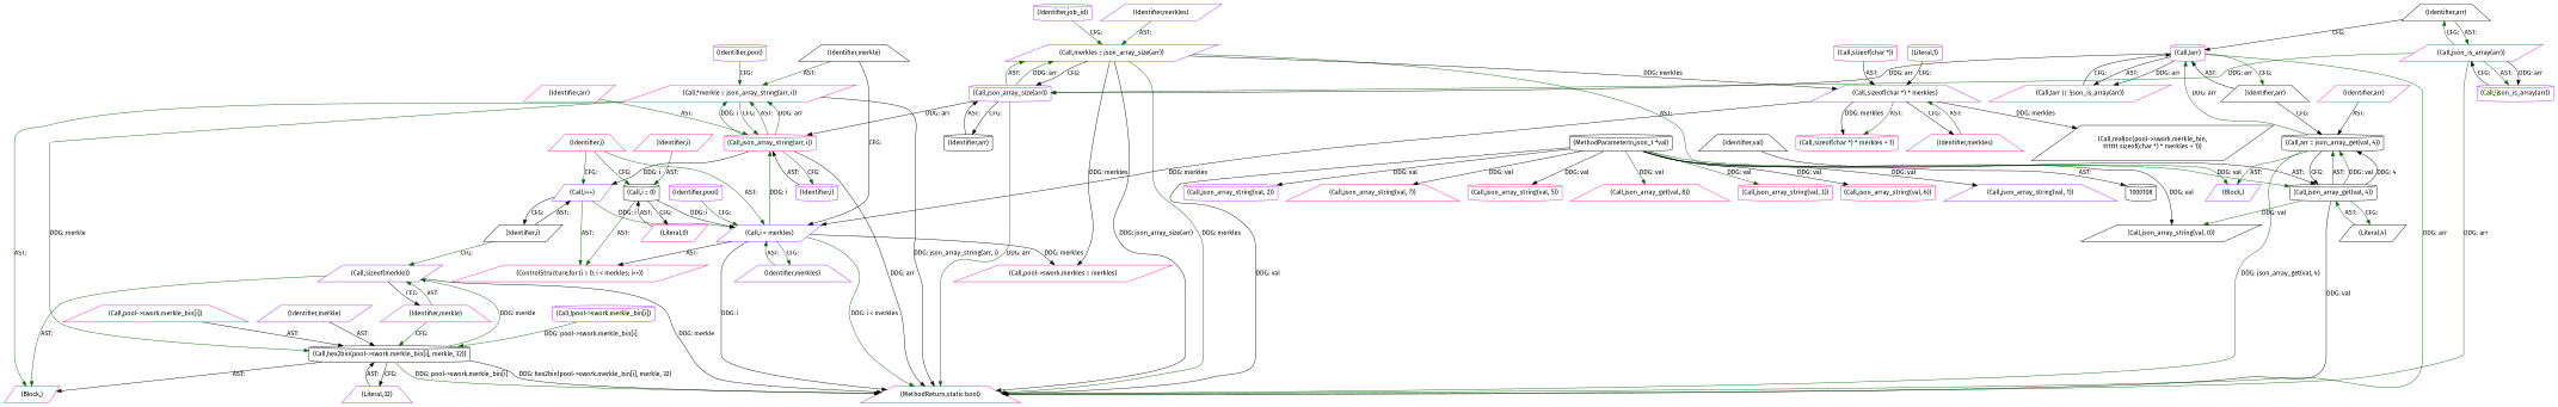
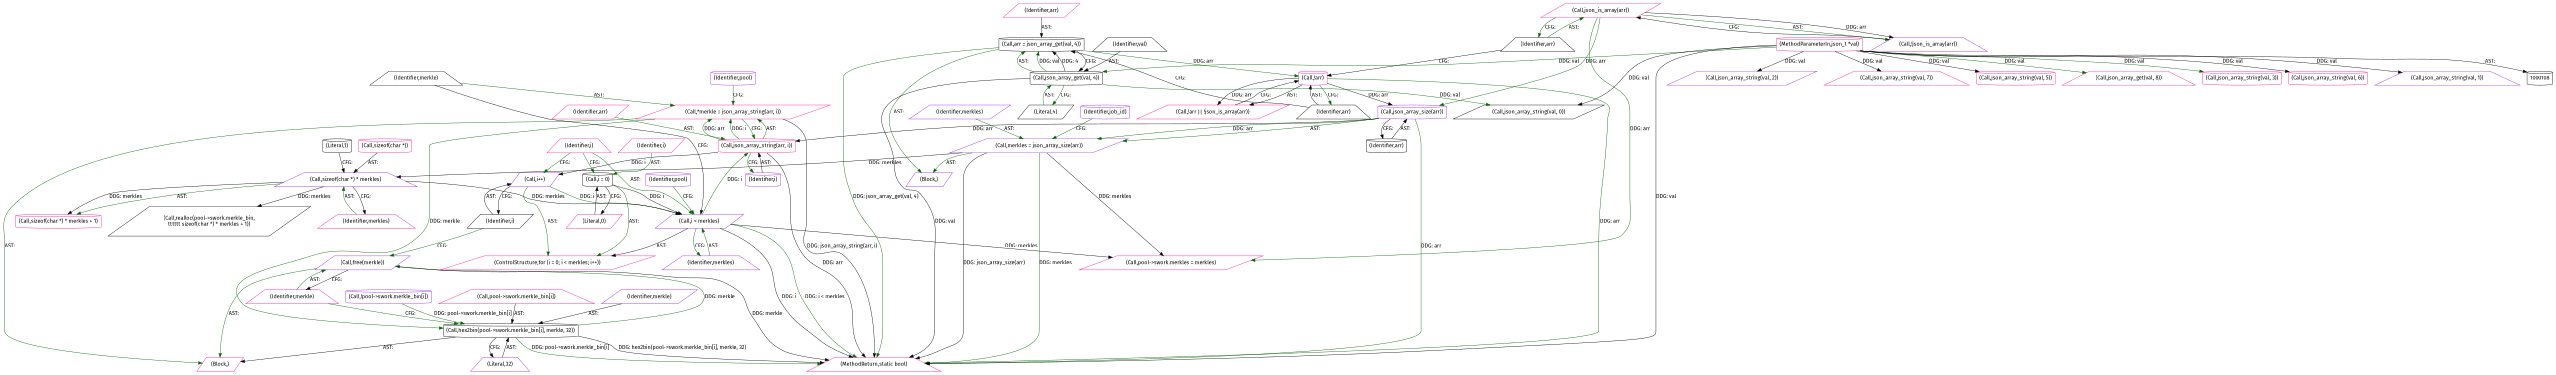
  digraph {
    fontname="Fira Sans"
    node [color=deeppink fontname="Fira Sans" shape=parallelogram]
    edge [color=darkgreen fontname="Fira Sans"]
    n1 [label="(Call,*merkle = json_array_string(arr, i))"]
    n2 [label="(Call,json_array_string(arr, i))" shape=cylinder]
    n3 [color=black label="(Call,hex2bin(pool->swork.merkle_bin[i], merkle, 32))" shape=cylinder]
    n4 [label="(MethodReturn,static bool)" shape=trapezium]
    n5 [label="(Block,)"]
    n6 [color=purple label="(Call,i++)"]
    n7 [color=purple label="(Identifier,i)" shape=cylinder]
-   n8 [color=purple label="(Call,sizeof(merkle))"]
+   n8 [color=purple label="(Call,free(merkle))"]
    n9 [color=purple label="(Literal,32)" shape=trapezium]
    n10 [color=purple label="(Call,i < merkles)"]
    n11 [label="(ControlStructure,for (i = 0; i < merkles; i++))"]
    n12 [color=black label="(Identifier,i)"]
    n13 [color=purple label="(Call,json_array_size(arr))" shape=cylinder]
    n14 [color=purple label="(Call,merkles = json_array_size(arr))"]
    n15 [color=black label="(Identifier,arr)" shape=cylinder]
    n16 [color=purple label="(Block,)"]
    n17 [label="(Call,pool->swork.merkles = merkles)"]
    n18 [color=purple label="(Call,sizeof(char *) * merkles)" shape=trapezium]
    n19 [label="(Call,!arr)" shape=cylinder]
    n20 [label="(Call,!arr || !json_is_array(arr))"]
    n21 [color=black label="(Identifier,arr)" shape=trapezium]
    n22 [label="(Call,json_is_array(arr))"]
-   n23 [color=purple label="(Call,!json_is_array(arr))" shape=cylinder]
+   n23 [color=purple label="(Call,!json_is_array(arr))" shape=trapezium]
    n24 [color=black label="(Identifier,arr)" shape=trapezium]
    n25 [color=black label="(Call,arr = json_array_get(val, 4))" shape=cylinder]
    n26 [color=black label="(Call,json_array_get(val, 4))" shape=cylinder]
    n27 [color=black label="(Call,json_array_string(val, 0))"]
    n28 [color=black label="(Literal,4)"]
-   n29 [color=black label="(MethodParameterIn,json_t *val)" shape=cylinder]
-   n30 [color=purple label="(Call,json_array_string(val, 2))" shape=cylinder]
+   n29 [label="(MethodParameterIn,json_t *val)" shape=cylinder]
+   n30 [color=purple label="(Call,json_array_string(val, 2))"]
    n31 [label="(Call,json_array_string(val, 7))" shape=trapezium]
    n32 [label="(Call,json_array_string(val, 5))" shape=cylinder]
    n33 [label="(Call,json_array_get(val, 8))" shape=trapezium]
    n34 [label="(Call,json_array_string(val, 3))" shape=cylinder]
    n35 [label="(Call,json_array_string(val, 6))" shape=cylinder]
    n36 [color=purple label="(Call,json_array_string(val, 1))" shape=trapezium]
    1000108 [color=black shape=cylinder]
    n38 [color=purple label="(Identifier,merkles)" shape=trapezium]
    n39 [color=black label="(Call,i = 0)" shape=cylinder]
    n40 [label="(Literal,0)"]
    n41 [label="(Identifier,merkles)" shape=trapezium]
    n42 [label="(Call,sizeof(char *) * merkles + 1)" shape=cylinder]
    n43 [color=black label="(Call,realloc(pool->swork.merkle_bin,\n\t\t\t\t\t\t sizeof(char *) * merkles + 1))"]
    n44 [label="(Identifier,merkle)" shape=trapezium]
-   n45 [color=purple label="(Literal,1)" shape=cylinder]
+   n45 [color=black label="(Literal,1)" shape=cylinder]
    n46 [color=purple label="(Identifier,job_id)" shape=cylinder]
    n47 [label="(Identifier,i)" shape=trapezium]
    n48 [color=purple label="(Identifier,merkle)"]
    n49 [label="(Identifier,arr)"]
    n50 [color=black label="(Identifier,val)" shape=trapezium]
    n51 [label="(Identifier,i)"]
    n52 [color=purple label="(Identifier,merkles)"]
    n53 [color=purple label="(Identifier,pool)" shape=cylinder]
    n54 [color=purple label="(Call,!pool->swork.merkle_bin[i])" shape=cylinder]
    n55 [color=purple label="(Identifier,pool)" shape=cylinder]
    n56 [label="(Call,pool->swork.merkle_bin[i])" shape=trapezium]
    n57 [color=black label="(Identifier,merkle)" shape=trapezium]
    n58 [label="(Identifier,arr)"]
    n59 [label="(Call,sizeof(char *))" shape=cylinder]
    n1 -> n2 [label="CFG: "]
    n1 -> n3 [label="DDG: merkle"]
    n1 -> n4 [color=black label="DDG: json_array_string(arr, i)"]
    n1 -> n5 [label="AST: "]
    n2 -> n1 [label="AST: "]
    n2 -> n1 [label="DDG: arr"]
    n2 -> n1 [label="DDG: i"]
    n2 -> n4 [color=black label="DDG: arr"]
    n2 -> n6 [color=black label="DDG: i"]
    n2 -> n7 [label="CFG: "]
    n3 -> n4 [label="DDG: pool->swork.merkle_bin[i]"]
    n3 -> n4 [color=black label="DDG: hex2bin(pool->swork.merkle_bin[i], merkle, 32)"]
    n3 -> n5 [color=black label="AST: "]
    n3 -> n8 [label="DDG: merkle"]
    n3 -> n9 [color=black label="CFG: "]
    n6 -> n10 [label="DDG: i"]
    n6 -> n11 [label="AST: "]
    n6 -> n12 [color=black label="CFG: "]
    n7 -> n2 [color=black label="AST: "]
    n8 -> n4 [color=black label="DDG: merkle"]
    n8 -> n5 [label="AST: "]
    n8 -> n44 [color=black label="CFG: "]
    n9 -> n3 [color=black label="AST: "]
    n10 -> n2 [label="DDG: i"]
    n10 -> n4 [label="DDG: i < merkles"]
    n10 -> n4 [color=black label="DDG: i"]
    n10 -> n11 [color=black label="AST: "]
    n10 -> n17 [color=black label="DDG: merkles"]
    n10 -> n38 [label="CFG: "]
    n12 -> n6 [color=black label="AST: "]
    n12 -> n8 [label="CFG: "]
    n13 -> n2 [color=black label="DDG: arr"]
    n13 -> n4 [label="DDG: arr"]
    n13 -> n14 [label="AST: "]
    n13 -> n14 [label="DDG: arr"]
    n13 -> n15 [color=black label="CFG: "]
    n14 -> n4 [color=black label="DDG: json_array_size(arr)"]
    n14 -> n4 [label="DDG: merkles"]
-   n14 -> n13 [color=black label="CFG: "]
    n14 -> n16 [label="AST: "]
    n14 -> n17 [color=black label="DDG: merkles"]
    n14 -> n18 [color=black label="DDG: merkles"]
    n15 -> n13 [color=black label="AST: "]
    n18 -> n10 [color=black label="DDG: merkles"]
    n18 -> n41 [color=black label="CFG: "]
    n18 -> n42 [label="AST: "]
    n18 -> n42 [color=black label="DDG: merkles"]
    n18 -> n43 [color=black label="DDG: merkles"]
    n19 -> n4 [label="DDG: arr"]
    n19 -> n13 [color=black label="DDG: arr"]
    n19 -> n20 [color=black label="AST: "]
    n19 -> n20 [color=black label="DDG: arr"]
    n19 -> n21 [label="CFG: "]
    n20 -> n19 [color=black label="CFG: "]
    n21 -> n19 [color=black label="AST: "]
    n21 -> n25 [color=black label="CFG: "]
-   n22 -> n4 [label="DDG: arr"]
+   n22 -> n17 [label="DDG: arr"]
    n22 -> n13 [label="DDG: arr"]
    n22 -> n23 [label="AST: "]
    n22 -> n23 [color=black label="DDG: arr"]
    n22 -> n24 [label="CFG: "]
    n23 -> n22 [color=black label="CFG: "]
    n24 -> n19 [color=black label="CFG: "]
    n24 -> n22 [label="AST: "]
    n25 -> n4 [label="DDG: json_array_get(val, 4)"]
    n25 -> n16 [label="AST: "]
    n25 -> n19 [label="DDG: arr"]
    n25 -> n26 [color=black label="CFG: "]
    n26 -> n4 [color=black label="DDG: val"]
    n26 -> n25 [label="AST: "]
    n26 -> n25 [label="DDG: val"]
    n26 -> n25 [color=black label="DDG: 4"]
    n26 -> n27 [label="DDG: val"]
    n26 -> n28 [label="CFG: "]
    n28 -> n26 [label="AST: "]
    n29 -> n4 [color=black label="DDG: val"]
    n29 -> n26 [label="DDG: val"]
    n29 -> n27 [color=black label="DDG: val"]
    n29 -> n30 [color=black label="DDG: val"]
    n29 -> n31 [color=black label="DDG: val"]
    n29 -> n32 [color=black label="DDG: val"]
    n29 -> n33 [label="DDG: val"]
    n29 -> n34 [label="DDG: val"]
    n29 -> n35 [color=black label="DDG: val"]
    n29 -> n36 [color=black label="DDG: val"]
    n29 -> 1000108 [color=black label="AST: "]
    n38 -> n10 [label="AST: "]
    n39 -> n10 [color=black label="DDG: i"]
    n39 -> n11 [label="AST: "]
    n39 -> n40 [color=black label="CFG: "]
    n40 -> n39 [color=black label="AST: "]
    n41 -> n18 [label="AST: "]
    n44 -> n3 [label="CFG: "]
    n44 -> n8 [label="AST: "]
    n45 -> n18 [color=black label="CFG: "]
    n46 -> n14 [label="CFG: "]
    n47 -> n6 [label="CFG: "]
    n47 -> n10 [label="AST: "]
    n47 -> n39 [label="CFG: "]
    n48 -> n3 [color=black label="AST: "]
    n49 -> n25 [color=black label="AST: "]
    n50 -> n26 [color=black label="AST: "]
    n51 -> n39 [label="AST: "]
    n52 -> n14 [label="AST: "]
    n53 -> n1 [label="CFG: "]
    n54 -> n3 [label="DDG: pool->swork.merkle_bin[i]"]
    n55 -> n10 [label="CFG: "]
    n56 -> n3 [color=black label="AST: "]
    n57 -> n1 [label="AST: "]
    n57 -> n10 [color=black label="CFG: "]
    n58 -> n2 [label="AST: "]
    n59 -> n18 [color=black label="AST: "]
  }
